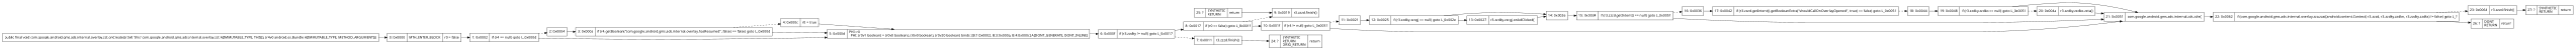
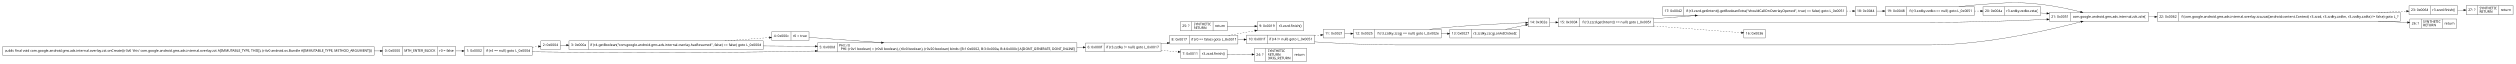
  digraph {
    fontname="Noto Sans"
    rankdir=LR
    node [fontname="Noto Sans" shape=record]
    edge [fontname="Noto Sans"]
    n1 [label="{0\:\ 0x0000|MTH_ENTER_BLOCK\l|r0 = false\l}"]
    n2 [label="{1\:\ 0x0002|if (r4 == null) goto L_0x000d\l}"]
    n3 [label="{2\:\ 0x0004}"]
    n4 [label="{5\:\ 0x000d|PHI: r0 \l  PHI: (r0v1 boolean) = (r0v0 boolean), (r0v0 boolean), (r0v20 boolean) binds: [B:1:0x0002, B:3:0x000a, B:4:0x000c] A[DONT_GENERATE, DONT_INLINE]\l}"]
    n5 [label="{3\:\ 0x000a|if (r4.getBoolean(\"com.google.android.gms.ads.internal.overlay.hasResumed\", false) == false) goto L_0x000d\l}"]
    n6 [label="{6\:\ 0x000f|if (r3.zzdky != null) goto L_0x0017\l}"]
    n7 [label="{4\:\ 0x000c|r0 = true\l}"]
    n8 [label="{7\:\ 0x0011|r3.zzzd.finish()\l}"]
    n9 [label="{8\:\ 0x0017|if (r0 == false) goto L_8x001f\l}"]
    n10 [label="{24\:\ ?|SYNTHETIC\lRETURN\lORIG_RETURN\l|return\l}"]
    n11 [label="{9\:\ 0x0019|r3.zzzd.finish()\l}"]
    n12 [label="{10\:\ 0x001f|if (r4 != null) goto L_0x0051\l}"]
    n13 [label="{11\:\ 0x0021}"]
    n14 [label="{21\:\ 0x0051|com.google.android.gms.ads.internal.zzk.zzle()\l}"]
    n15 [label="{25\:\ ?|SYNTHETIC\lRETURN\l|return\l}"]
    n16 [label="{12\:\ 0x0025|if (r3.zzdky.zzcgj == null) goto L_0x002e\l}"]
    n17 [label="{22\:\ 0x0062|if (com.google.android.gms.ads.internal.overlay.zza.zza((android.content.Context) r3.zzzd, r3.zzdky.zzdkn, r3.zzdky.zzdks) != false) goto L_?\l}"]
    n18 [label="{13\:\ 0x0027|r3.zzdky.zzcgj.onAdClicked()\l}"]
    n19 [label="{14\:\ 0x002e}"]
    n20 [label="{15\:\ 0x0034|if (r3.zzzd.getIntent() == null) goto L_0x0051\l}"]
    n21 [label="{16\:\ 0x0036}"]
    n22 [label="{17\:\ 0x0042|if (r3.zzzd.getIntent().getBooleanExtra(\"shouldCallOnOverlayOpened\", true) == false) goto L_0x0051\l}"]
    n23 [label="{18\:\ 0x0044}"]
    n24 [label="{19\:\ 0x0048|if (r3.zzdky.zzdko == null) goto L_0x0051\l}"]
    n25 [label="{20\:\ 0x004a|r3.zzdky.zzdko.zzta()\l}"]
    n26 [label="{23\:\ 0x0064|r3.zzzd.finish()\l}"]
-   n27 [label="{26\:\ ?|DONT\lRETURN\l|return\l}"]
+   n27 [label="{26\:\ ?|SYNTHETIC\lRETURN\l|return\l}"]
    n28 [label="{27\:\ ?|SYNTHETIC\lRETURN\l|return\l}"]
    n29 [label="{public final void com.google.android.gms.ads.internal.overlay.zzt.onCreate((r3v0 'this' com.google.android.gms.ads.internal.overlay.zzt A[IMMUTABLE_TYPE, THIS]), (r4v0 android.os.Bundle A[IMMUTABLE_TYPE, METHOD_ARGUMENT])) }"]
    n1 -> n2
    n2 -> n3 [style=dashed]
    n2 -> n4
    n3 -> n5
    n4 -> n6
    n5 -> n4
    n5 -> n7 [style=dashed]
    n6 -> n8 [style=dashed]
    n6 -> n9
    n7 -> n4
    n8 -> n10
    n9 -> n11 [style=dashed]
    n9 -> n12
    n12 -> n13 [style=dashed]
    n12 -> n14
    n13 -> n16
    n14 -> n17
    n15 -> n11
    n16 -> n18 [style=solid]
    n16 -> n19
    n17 -> n26 [style=dashed]
    n17 -> n27
    n18 -> n19
    n19 -> n20
    n20 -> n14
    n20 -> n21 [style=dashed]
-   n21 -> n22
+   n20 -> n22
    n22 -> n23 [style=dashed]
    n23 -> n24
    n24 -> n14
    n24 -> n25 [style=dashed]
    n25 -> n14
    n26 -> n28
    n29 -> n1
  }
